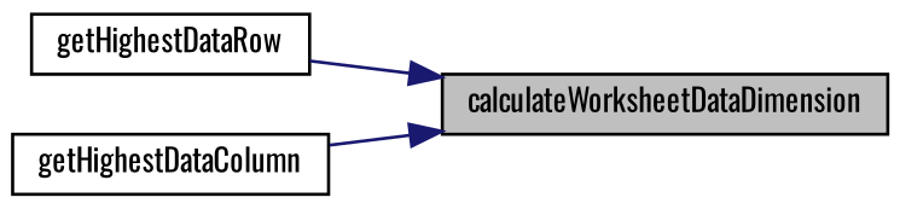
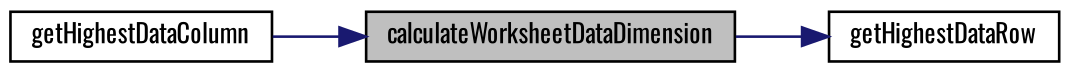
  digraph {
    fontname=Oswald
    rankdir=LR
    node [color=black fillcolor=white fontname=Oswald fontsize=10 shape=record style=filled]
    edge [color=midnightblue fontname=Oswald fontsize=10 labelfontname=Helvetica labelfontsize=10 style=solid]
    n1 [fillcolor=grey75 fontcolor=black height=0.2 label=calculateWorksheetDataDimension width=0.4]
    n2 [height=0.2 label=getHighestDataRow width=0.4]
    n3 [height=0.2 label=getHighestDataColumn width=0.4]
-   n2 -> n1
+   n1 -> n2
    n3 -> n1
  }
